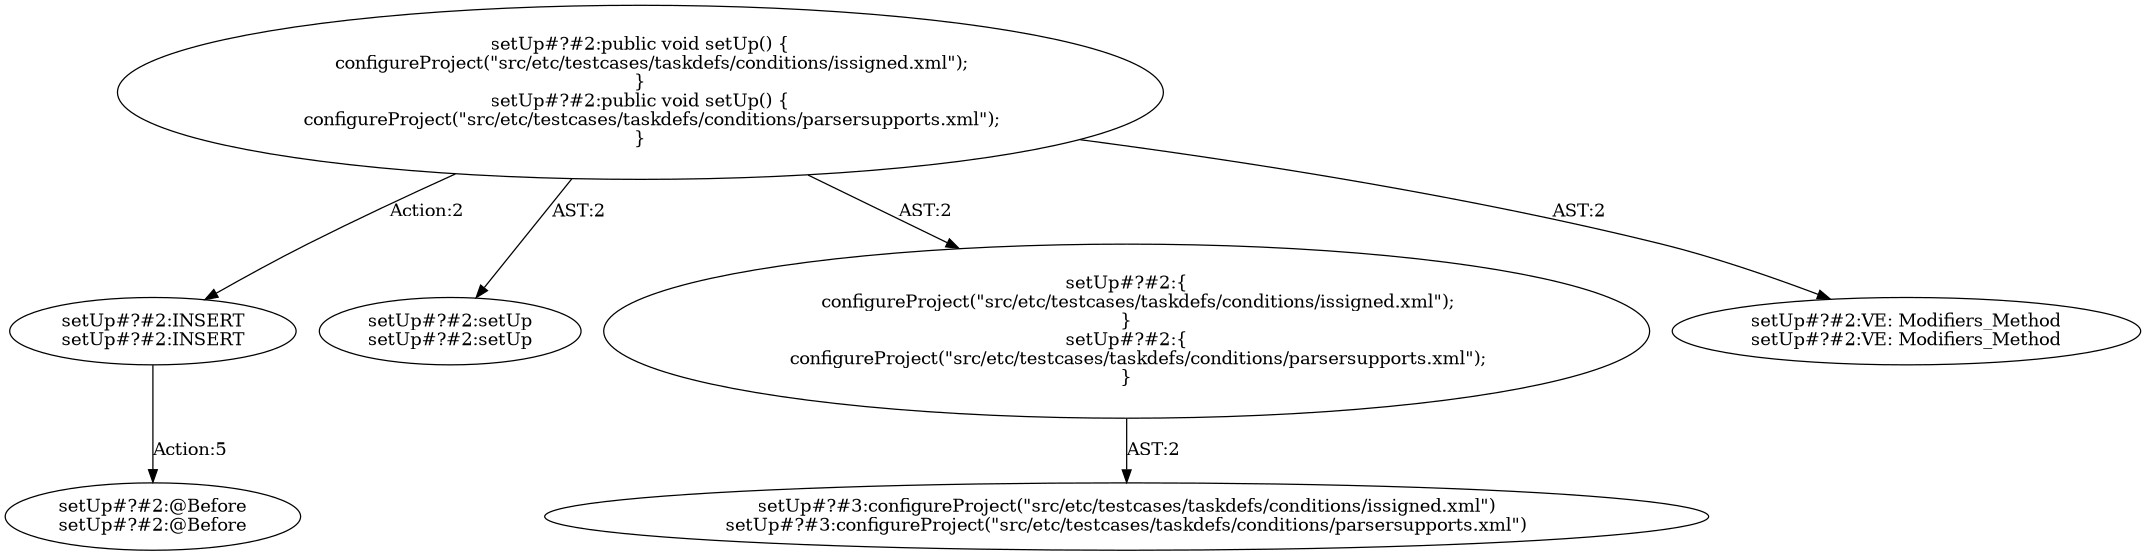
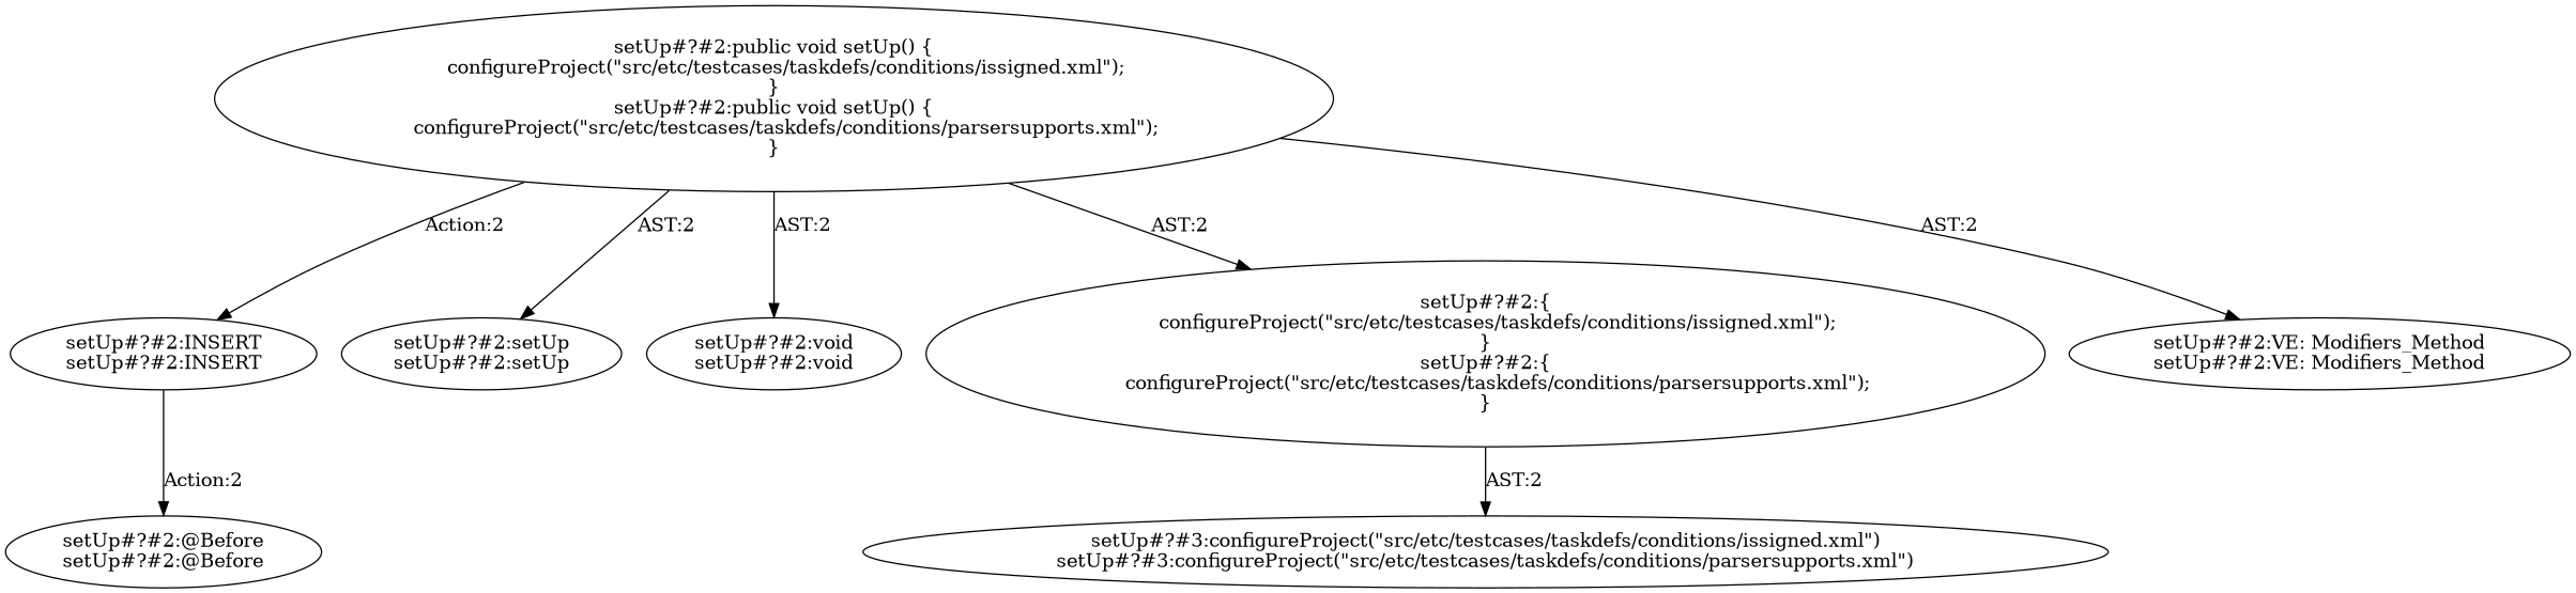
  digraph {
    node [shape=ellipse]
    n1 [label="setUp#?#2:INSERT\nsetUp#?#2:INSERT"]
    n2 [label="setUp#?#2:@Before\nsetUp#?#2:@Before"]
    n3 [label="setUp#?#2:public void setUp() \{\n    configureProject(\"src/etc/testcases/taskdefs/conditions/issigned.xml\");\n\}\nsetUp#?#2:public void setUp() \{\n    configureProject(\"src/etc/testcases/taskdefs/conditions/parsersupports.xml\");\n\}"]
    n4 [label="setUp#?#2:setUp\nsetUp#?#2:setUp"]
+   n5 [label="setUp#?#2:void\nsetUp#?#2:void"]
    n6 [label="setUp#?#2:\{\n    configureProject(\"src/etc/testcases/taskdefs/conditions/issigned.xml\");\n\}\nsetUp#?#2:\{\n    configureProject(\"src/etc/testcases/taskdefs/conditions/parsersupports.xml\");\n\}"]
    n7 [label="setUp#?#2:VE: Modifiers_Method\nsetUp#?#2:VE: Modifiers_Method"]
    n8 [label="setUp#?#3:configureProject(\"src/etc/testcases/taskdefs/conditions/issigned.xml\")\nsetUp#?#3:configureProject(\"src/etc/testcases/taskdefs/conditions/parsersupports.xml\")"]
-   n1 -> n2 [label="Action:5"]
+   n1 -> n2 [label="Action:2"]
    n3 -> n1 [label="Action:2"]
    n3 -> n4 [label="AST:2"]
+   n3 -> n5 [label="AST:2"]
    n3 -> n6 [label="AST:2"]
    n3 -> n7 [label="AST:2"]
    n6 -> n8 [label="AST:2"]
  }
